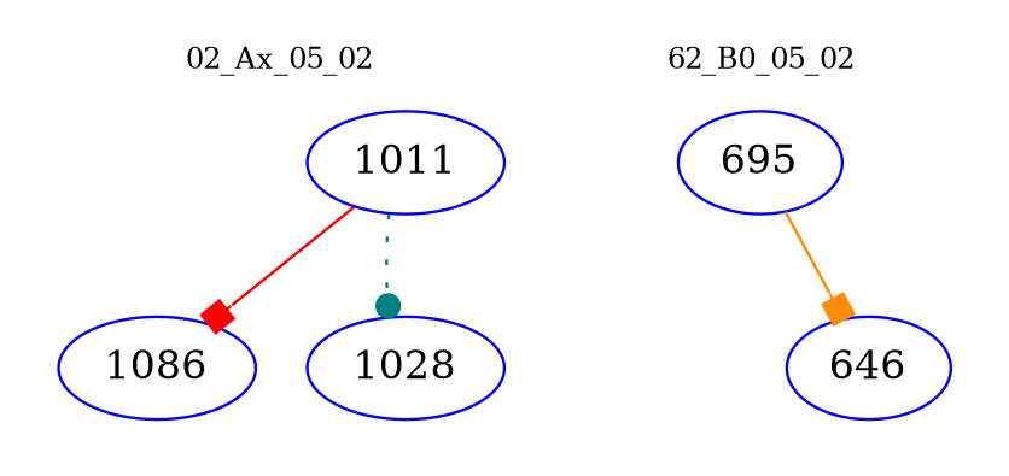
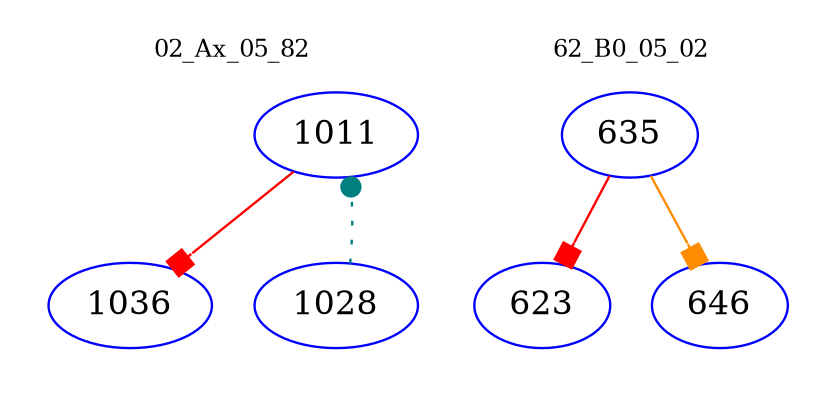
  digraph {
    node [color=blue]
    edge [arrowhead=box color=red style=solid]
    n1 [label=1011]
-   n2 [label=1086]
+   n2 [label=1036]
    n3 [label=1028]
-   n4 [label=695]
+   n4 [label=635]
+   n5 [label=623]
    n6 [label=646]
    subgraph cluster_1 {
      color=white
      fontsize=10
-     label="02_Ax_05_02"
+     label="02_Ax_05_82"
      n1
      n2
      n3
    }
    subgraph cluster_2 {
      color=white
      fontsize=10
      label="62_B0_05_02"
      n4
+     n5
      n6
    }
    n1 -> n2
-   n1 -> n3 [arrowhead=dot color=teal style=dotted]
+   n3 -> n1 [arrowhead=dot color=teal style=dotted]
+   n4 -> n5
    n4 -> n6 [color=darkorange]
  }
